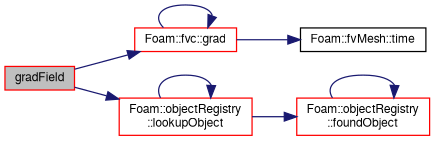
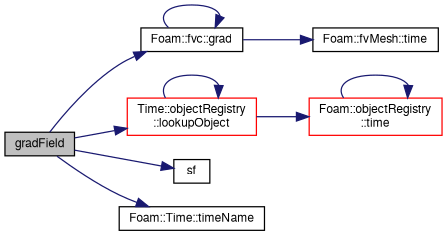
  digraph {
    rankdir=LR
    node [color=black fontname=FreeSans fontsize=10 shape=record]
    edge [color=midnightblue fontname=FreeSans fontsize=10 labelfontname=FreeSans labelfontsize=10 style=solid]
-   n1 [color=red fillcolor=grey75 fontcolor=black height=0.2 label=gradField style=filled width=0.4]
-   n2 [color=red height=0.2 label="Foam::fvc::grad" width=0.4]
-   n3 [color=red height=0.2 label="Foam::objectRegistry\l::lookupObject" width=0.4]
-   n6 [color=red height=0.2 label="Foam::objectRegistry\l::foundObject" width=0.4]
+   n1 [fillcolor=grey75 fontcolor=black height=0.2 label=gradField style=filled width=0.4]
+   n2 [height=0.2 label="Foam::fvc::grad" width=0.4]
+   n3 [color=red height=0.2 label="Time::objectRegistry\l::lookupObject" width=0.4]
+   n4 [height=0.2 label=sf width=0.4]
+   n5 [height=0.2 label="Foam::Time::timeName" width=0.4]
+   n6 [color=red height=0.2 label="Foam::objectRegistry\l::time" width=0.4]
    n7 [height=0.2 label="Foam::fvMesh::time" width=0.4]
    n1 -> n2
    n1 -> n3
+   n1 -> n4
+   n1 -> n5
    n2 -> n2
    n2 -> n7
    n3 -> n3
    n3 -> n6
    n6 -> n6
  }
